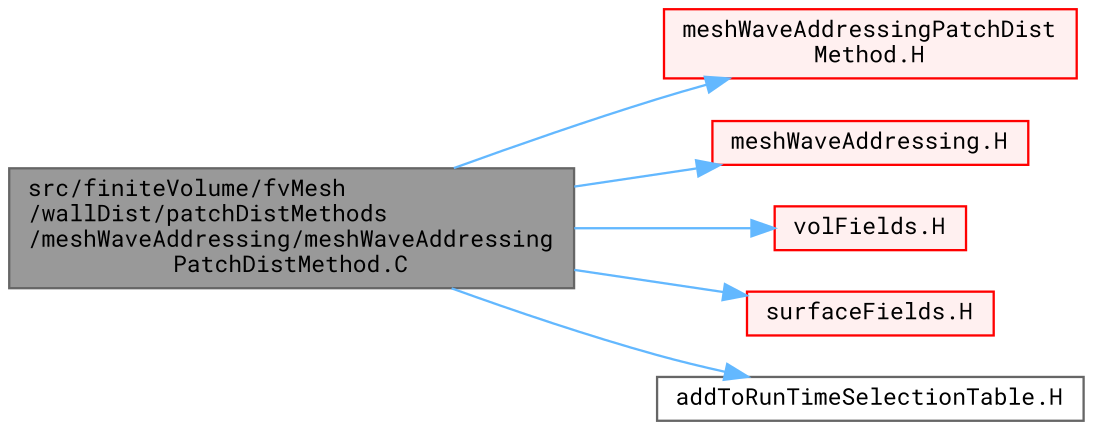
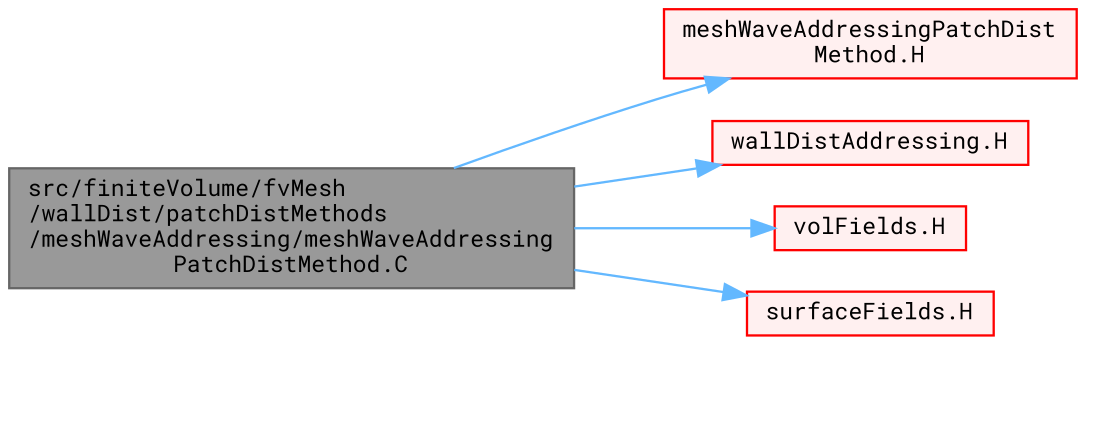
  digraph {
    fontname="Roboto Mono"
    rankdir=LR
    node [color=red fillcolor="#FFF0F0" fontname="Roboto Mono" fontsize=10 shape=box style=filled]
    edge [color=steelblue1 fontname="Roboto Mono" fontsize=10 labelfontname=Helvetica labelfontsize=10 style=solid]
    n1 [color=gray40 fillcolor=grey60 fontcolor=black height=0.2 label="src/finiteVolume/fvMesh\l/wallDist/patchDistMethods\l/meshWaveAddressing/meshWaveAddressing\lPatchDistMethod.C" width=0.4]
    n2 [height=0.2 label="meshWaveAddressingPatchDist\lMethod.H" width=0.4]
-   n3 [height=0.2 label="meshWaveAddressing.H" width=0.4]
+   n3 [height=0.2 label="wallDistAddressing.H" width=0.4]
    n4 [height=0.2 label="volFields.H" width=0.4]
    n5 [height=0.2 label="surfaceFields.H" width=0.4]
-   n6 [color=grey40 fillcolor=white height=0.2 label="addToRunTimeSelectionTable.H" width=0.4]
    n1 -> n2
    n1 -> n3
    n1 -> n4
    n1 -> n5
-   n1 -> n6
  }
